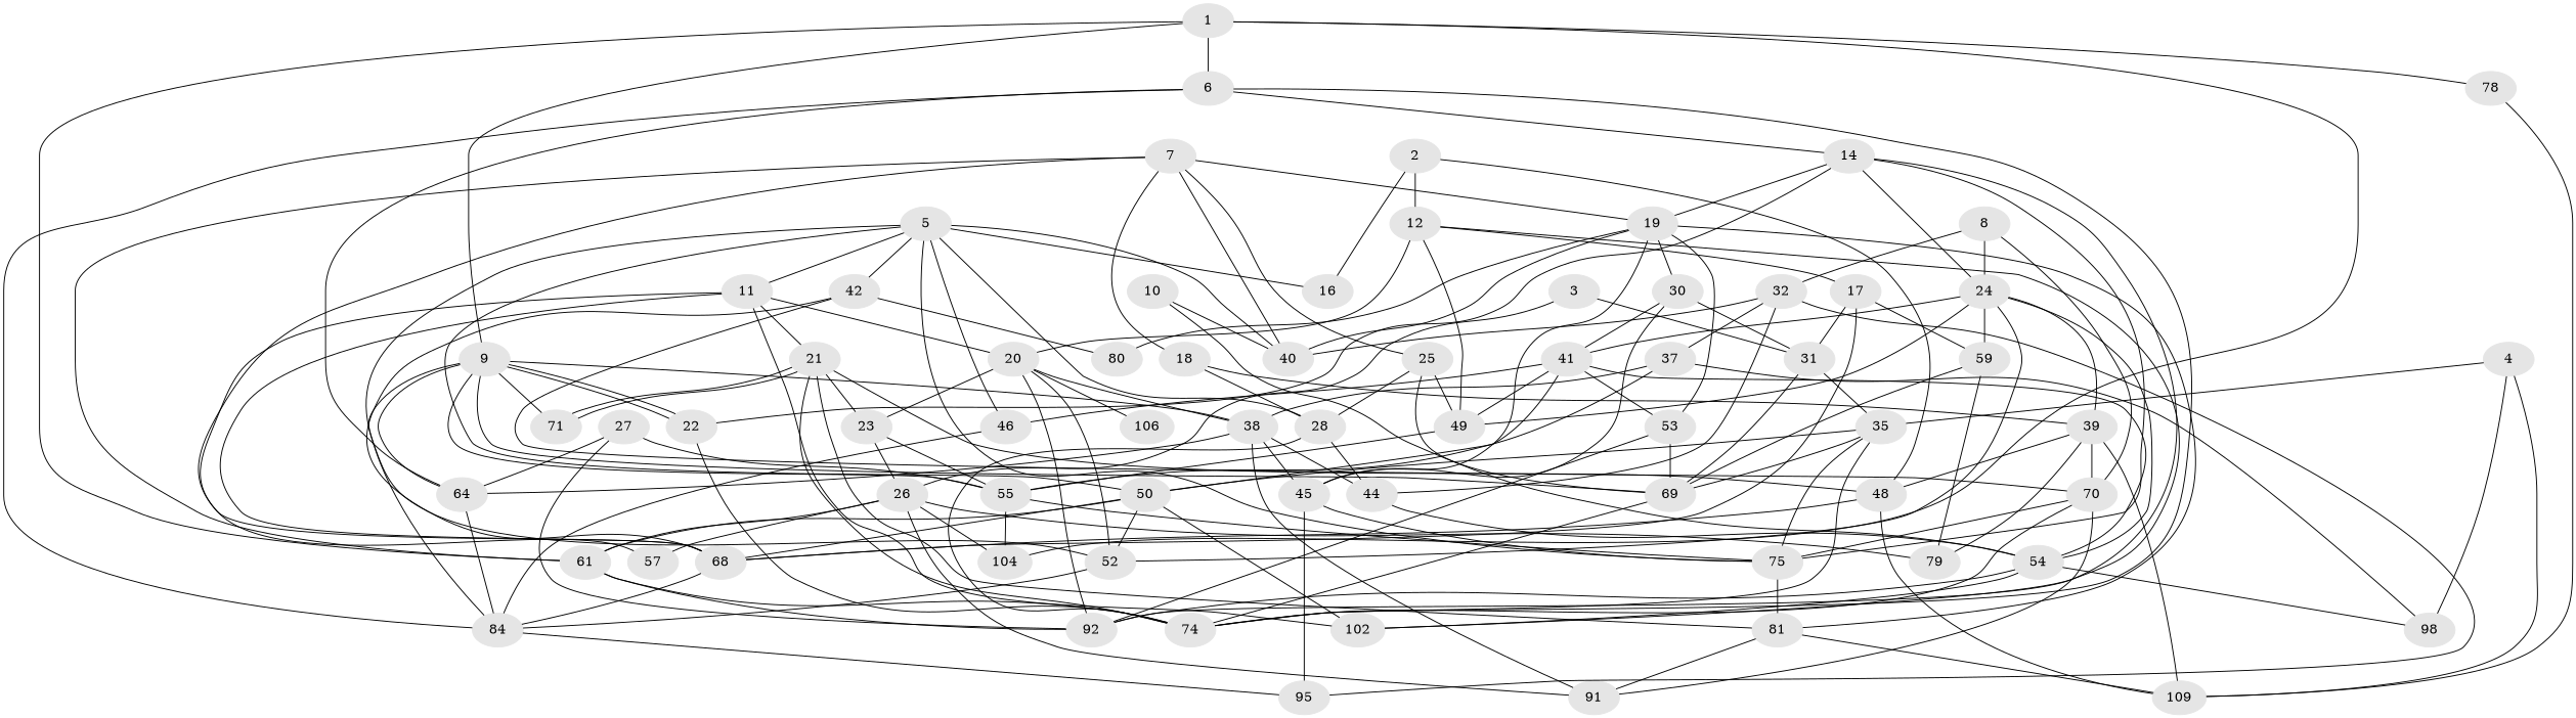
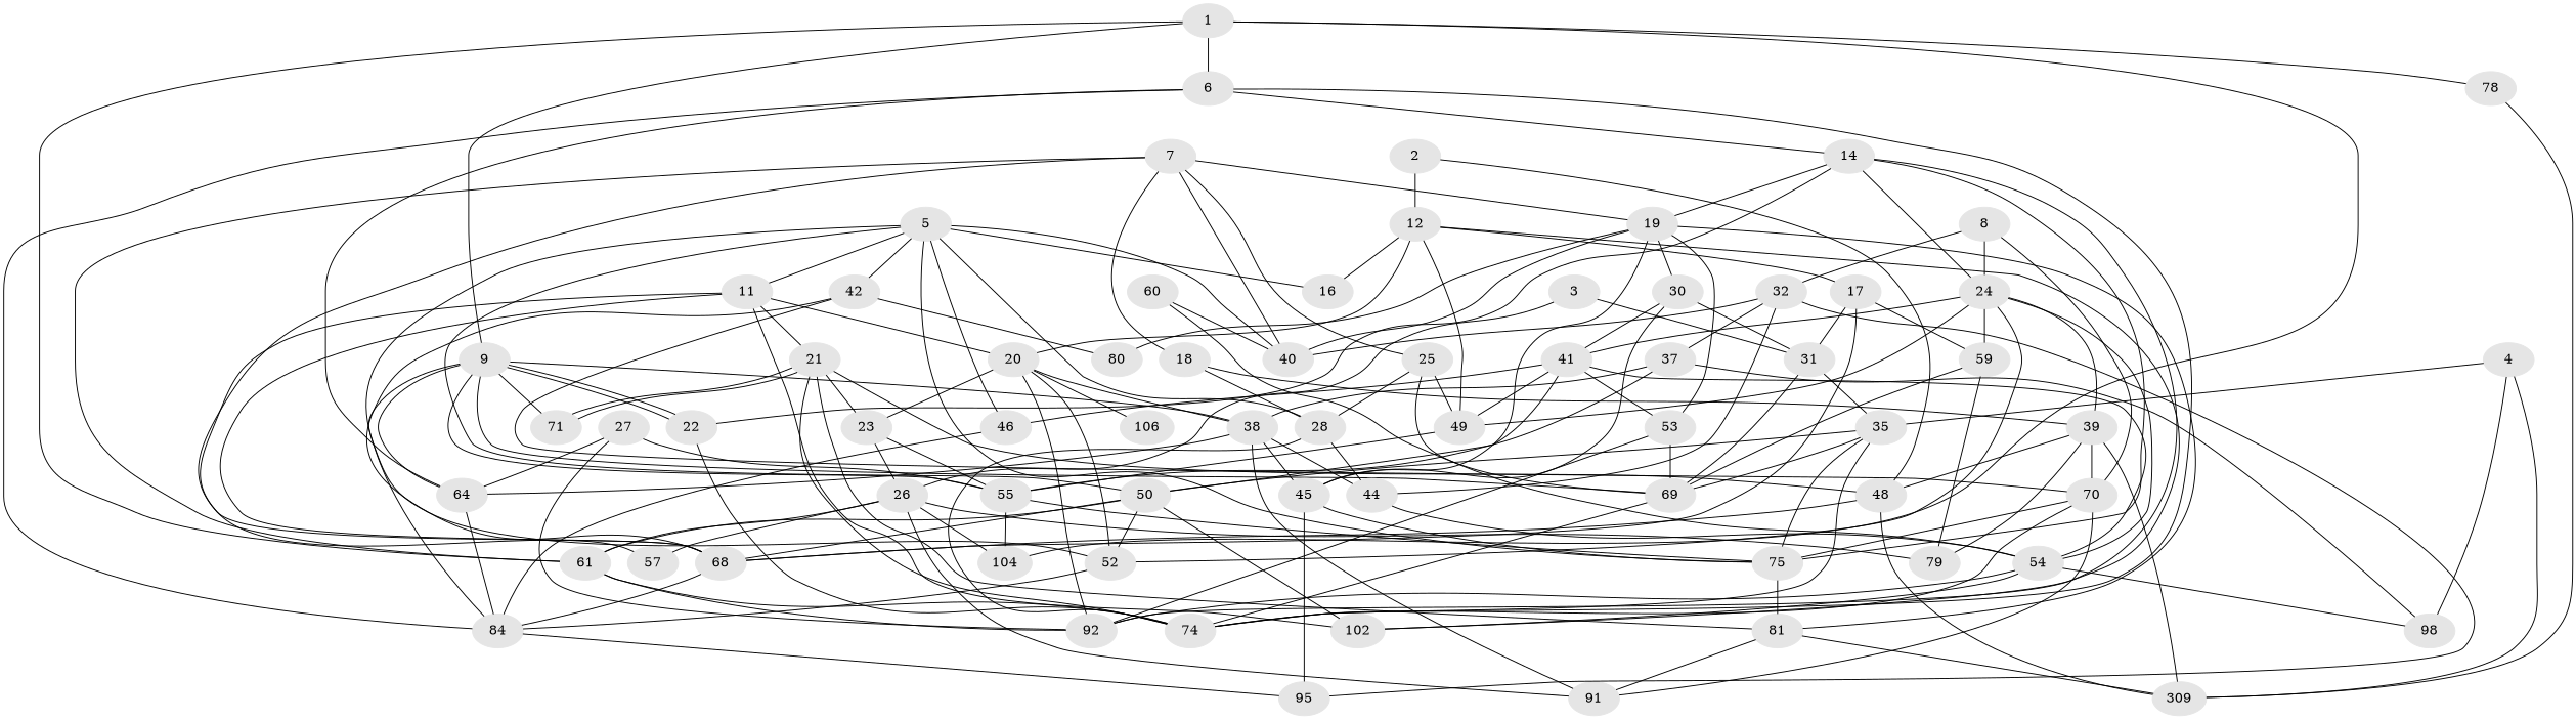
  graph {
    node [color=gray90 style=filled]
    1 [super="+29"]
    6
    9 [super="+13"]
    61 [super="+76"]
    78
    104
    14 [super="+73"]
    64
    74 [super="+103"]
    84 [super="+96"]
    22 [super="+67"]
    38 [super="+108"]
    55 [super="+99"]
    69 [super="+93"]
    71
    92 [super="+105"]
-   109
+   109 [label=309]
    12 [super="+88"]
    16
    20 [super="+107"]
    102
    17 [super="+89"]
    49 [super="+86"]
    2
    48
    68 [super="+94"]
    26 [super="+33"]
    57
    79
    91 [super="+97"]
    3
    31 [super="+34"]
    35 [super="+51"]
    4 [super="+72"]
    98
    50 [super="+63"]
    75 [super="+101"]
    5 [super="+82"]
    11 [super="+15"]
    28 [super="+90"]
    40 [super="+83"]
    42
    46
    52
    21 [super="+87"]
    44
    70
    80
    81
    24 [super="+36"]
    19 [super="+43"]
    95
    7 [super="+62"]
    18
    25
    39 [super="+65"]
    30
    45 [super="+66"]
    41 [super="+47"]
    8 [super="+56"]
    32 [super="+100"]
    54 [super="+60"]
    59
    37 [super="+58"]
-   10
+   10 [label=60]
    23
    106
    53 [super="+77"]
    27
    1 -- 6
    1 -- 9
    1 -- 61
    1 -- 78
    1 -- 104
    6 -- 14
    6 -- 64
    6 -- 74
    6 -- 84
    9 -- 64
    9 -- 84
    9 -- 22
    9 -- 22
    9 -- 38
    9 -- 55
    9 -- 69
    9 -- 71
    61 -- 74
    61 -- 92
    78 -- 109
    14 -- 22
    14 -- 92
    14 -- 75
    14 -- 24
    14 -- 19
    64 -- 84
    84 -- 95
    22 -- 74
    38 -- 64
    38 -- 91
    38 -- 44
    38 -- 45
    55 -- 104
    55 -- 75
    69 -- 74
-   2 -- 16
+   12 -- 16
    12 -- 20
    12 -- 102
    12 -- 17
    12 -- 49
    20 -- 38
    20 -- 92
    20 -- 52
    20 -- 23
    20 -- 106 [weight=2]
    17 -- 68
    17 -- 31
    17 -- 59
    49 -- 55
    2 -- 12
    2 -- 48
    48 -- 109
    48 -- 68
    68 -- 84
    26 -- 61
    26 -- 104
    26 -- 57
    26 -- 79
    26 -- 91
    3 -- 26
    3 -- 31
    31 -- 69
    31 -- 35
    35 -- 74
    35 -- 69
    35 -- 50
    35 -- 75 [weight=2]
    4 -- 109
    4 -- 35 [weight=3]
    4 -- 98
    50 -- 61
    50 -- 102
    50 -- 68
    50 -- 52
    75 -- 81
    5 -- 16
    5 -- 50
    5 -- 75
    5 -- 11
    5 -- 28
    5 -- 40
    5 -- 42
    5 -- 46
    5 -- 52
    11 -- 20
    11 -- 102
    11 -- 68
    11 -- 57
    11 -- 21
    28 -- 74
    28 -- 44
    42 -- 68
    42 -- 70
    42 -- 80
    46 -- 84
    52 -- 84
    21 -- 74
    21 -- 71
    21 -- 71
    21 -- 48
    21 -- 81
    21 -- 23
    44 -- 54
    70 -- 74
    70 -- 91
    70 -- 75
    81 -- 109
    81 -- 91
    24 -- 49
    24 -- 52
    24 -- 39
    24 -- 41
    24 -- 54
    24 -- 59
    19 -- 40
    19 -- 80
    19 -- 81
    19 -- 30
    19 -- 45
    19 -- 53
    7 -- 61
    7 -- 68
    7 -- 40
    7 -- 19
    7 -- 18
    7 -- 25
    18 -- 28
    18 -- 39
    25 -- 69
    25 -- 49
    25 -- 28
    39 -- 109
    39 -- 48
    39 -- 79
    39 -- 70
    30 -- 31
    30 -- 45
    30 -- 41
    45 -- 75
    45 -- 95
    41 -- 49
    41 -- 50
    41 -- 46
    41 -- 54
    41 -- 53
    8 -- 70
    8 -- 24
    8 -- 32
    32 -- 40
    32 -- 44
    32 -- 95
    32 -- 37
    54 -- 92
    54 -- 102
    54 -- 98
    59 -- 69
    59 -- 79
    37 -- 38
    37 -- 55
    37 -- 98
    10 -- 40
    10 -- 54
    23 -- 55
    23 -- 26
    53 -- 69
    53 -- 92
    27 -- 64
    27 -- 55
    27 -- 92
  }
